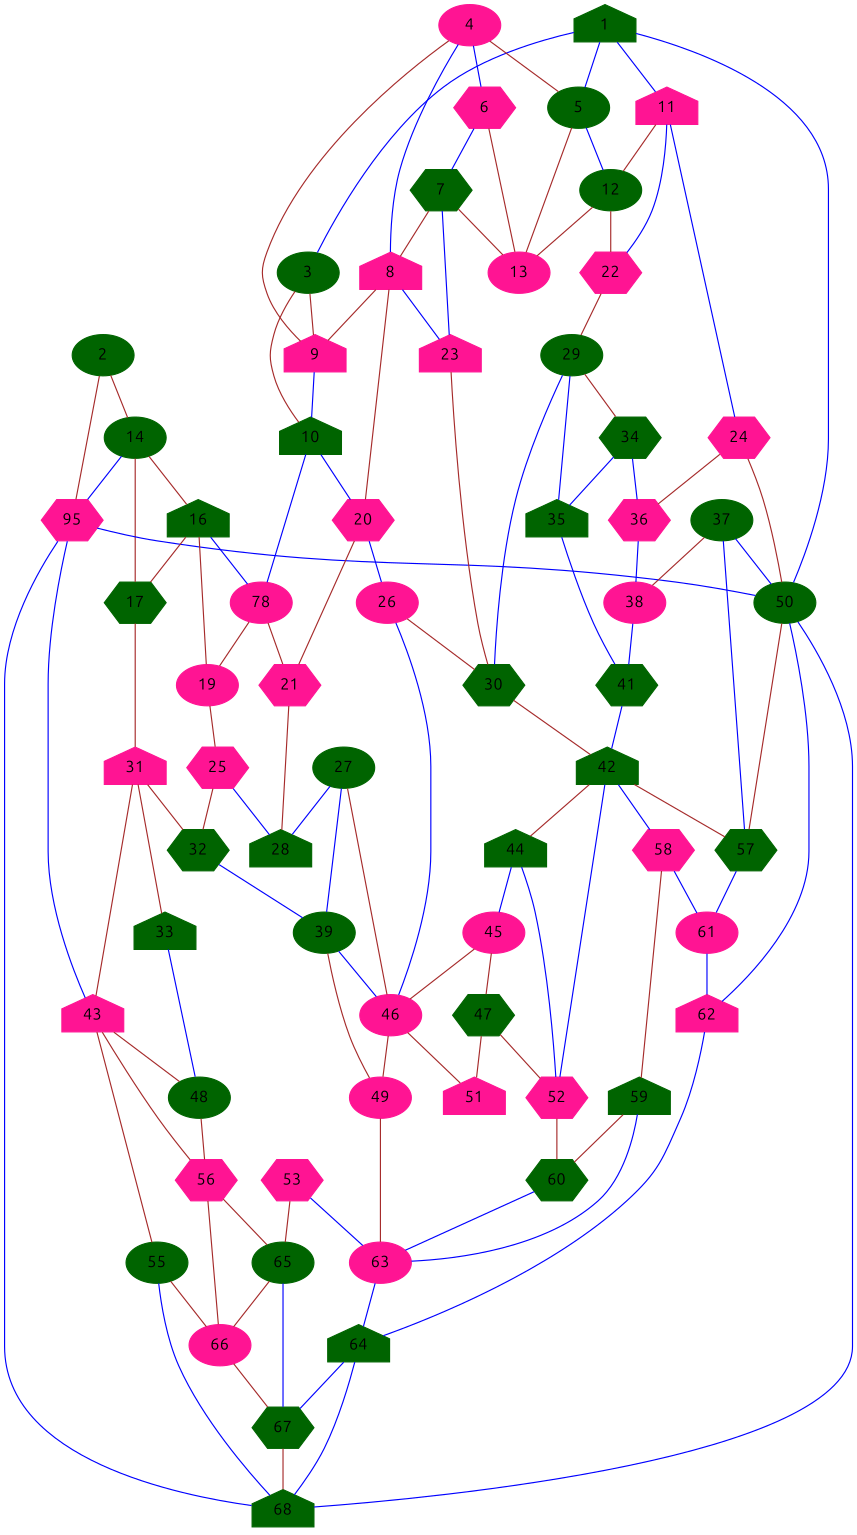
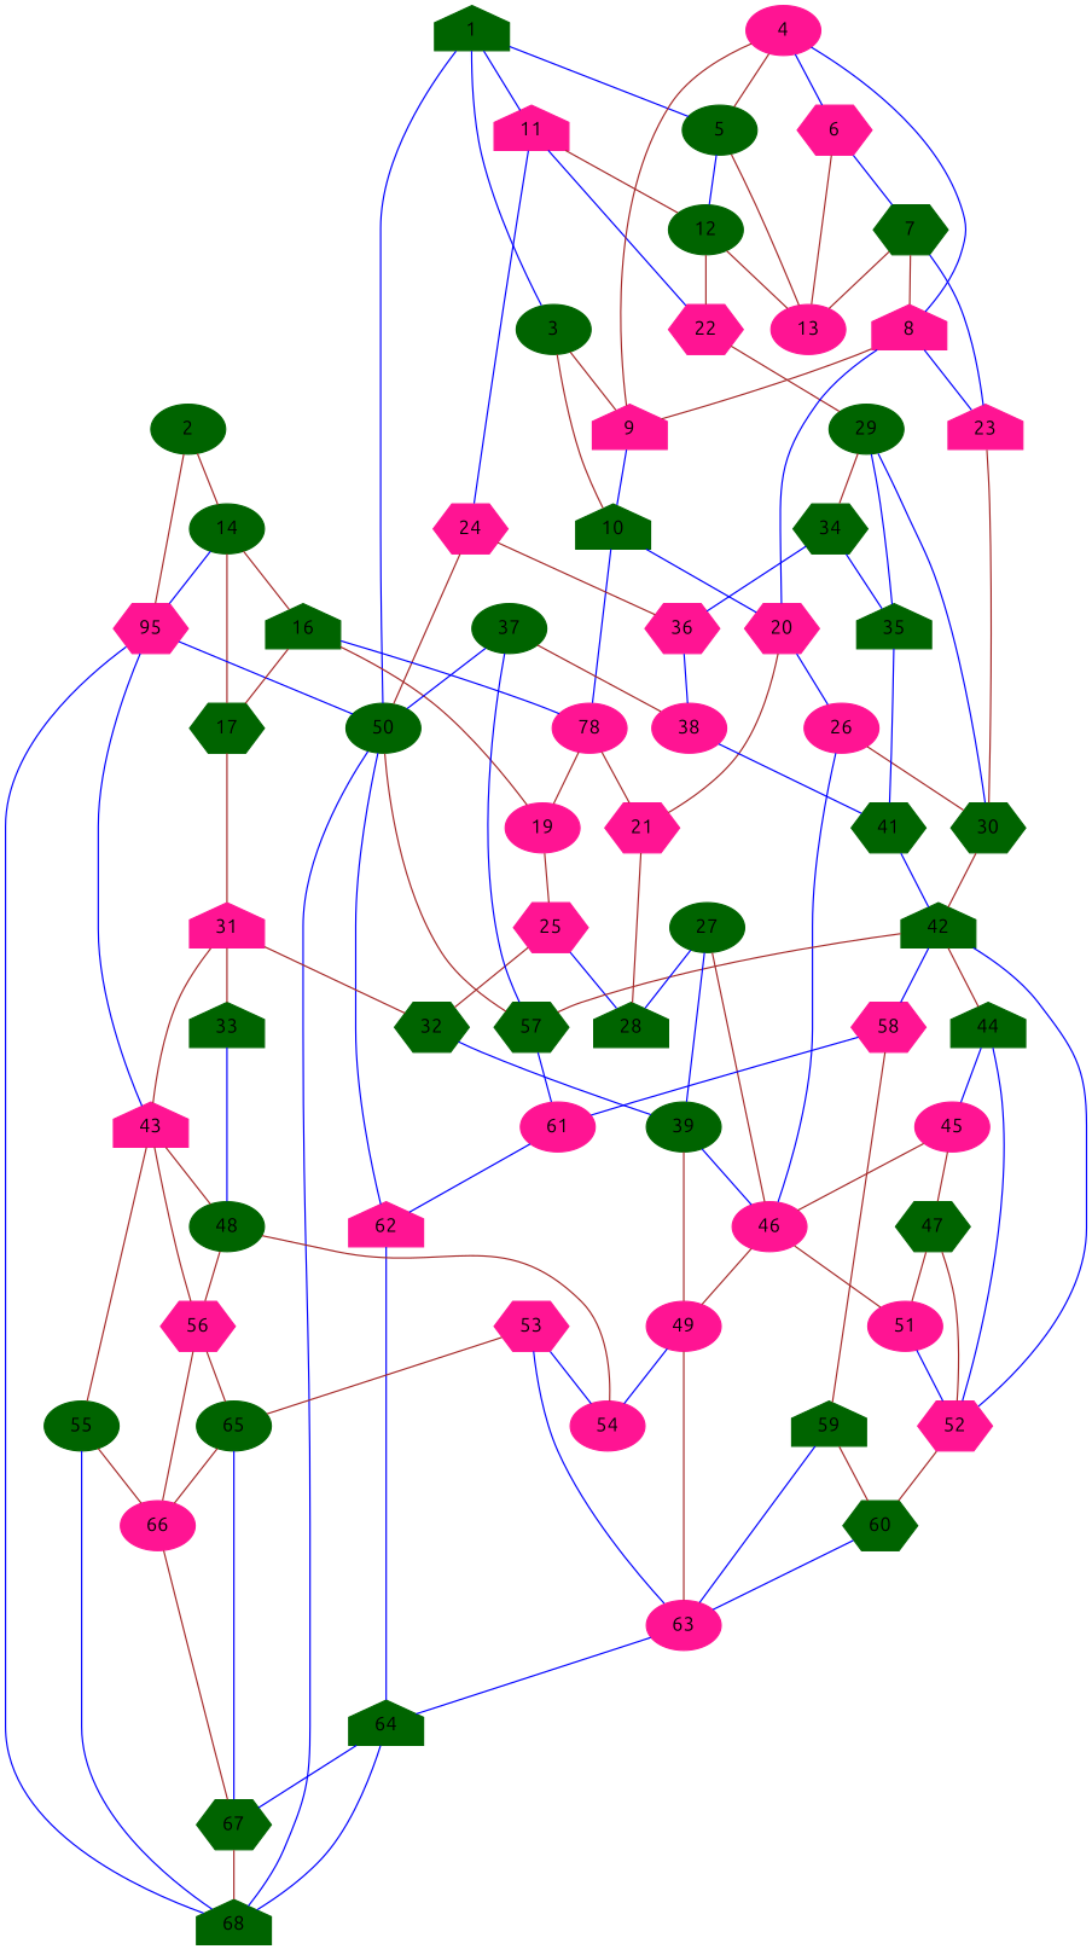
  graph {
    fontname=Ubuntu
    node [color=darkgreen fontname=Ubuntu shape=ellipse style=filled]
    edge [color=brown fontname=Ubuntu weight=1.0]
    1 [shape=house]
    3
    5
    11 [color=deeppink shape=house]
    50
    9 [color=deeppink shape=house]
    10 [shape=house]
    12
    13 [color=deeppink]
    22 [color=deeppink shape=hexagon]
    24 [color=deeppink shape=hexagon]
    68 [shape=house]
    57 [shape=hexagon]
    62 [color=deeppink shape=house]
    2
    14
    n17 [color=deeppink label=95 shape=hexagon]
    16 [shape=house]
    17 [shape=hexagon]
    43 [color=deeppink shape=house]
    20 [color=deeppink shape=hexagon]
    n22 [color=deeppink label=78]
    4 [color=deeppink]
    6 [color=deeppink shape=hexagon]
    8 [color=deeppink shape=house]
    7 [shape=hexagon]
    23 [color=deeppink shape=house]
    30 [shape=hexagon]
    21 [color=deeppink shape=hexagon]
    26 [color=deeppink]
    19 [color=deeppink]
    29
    36 [color=deeppink shape=hexagon]
    31 [color=deeppink shape=house]
    48
    55
    56 [color=deeppink shape=hexagon]
    25 [color=deeppink shape=hexagon]
    32 [shape=hexagon]
    33 [shape=house]
    28 [shape=house]
    46 [color=deeppink]
    34 [shape=hexagon]
    35 [shape=house]
    42 [shape=house]
    38 [color=deeppink]
    39
    49 [color=deeppink]
-   51 [color=deeppink shape=house]
+   51 [color=deeppink]
    27
    41 [shape=hexagon]
    44 [shape=house]
    52 [color=deeppink shape=hexagon]
    58 [color=deeppink shape=hexagon]
+   54 [color=deeppink]
    37
    61 [color=deeppink]
    63 [color=deeppink]
    45 [color=deeppink]
    60 [shape=hexagon]
    59 [shape=house]
    66 [color=deeppink]
    65
    47 [shape=hexagon]
    64 [shape=house]
    53 [color=deeppink shape=hexagon]
    67 [shape=hexagon]
    1 -- 3 [color=blue]
    1 -- 5 [color=blue]
    1 -- 11 [color=blue]
    1 -- 50 [color=blue]
    3 -- 9
    3 -- 10
    5 -- 12 [color=blue]
    5 -- 13
    11 -- 12
    11 -- 22 [color=blue]
    11 -- 24 [color=blue]
    50 -- 68 [color=blue]
    50 -- 57
    50 -- 62 [color=blue]
    9 -- 10 [color=blue]
    10 -- 20 [color=blue]
    10 -- n22 [color=blue]
    12 -- 13
    12 -- 22
    22 -- 29
    24 -- 50 [weight=2.0]
    24 -- 36
    57 -- 61 [color=blue]
    62 -- 64 [color=blue]
    2 -- 14
    2 -- n17
    14 -- n17 [color=blue]
    14 -- 16
    14 -- 17
    n17 -- 50 [color=blue]
    n17 -- 68 [color=blue]
    n17 -- 43 [color=blue]
    16 -- 17
    16 -- n22 [color=blue]
    16 -- 19
    17 -- 31
    43 -- 48
    43 -- 55
    43 -- 56
    20 -- 21
    20 -- 26 [color=blue]
    n22 -- 21
    n22 -- 19
    4 -- 5
    4 -- 9
    4 -- 6 [color=blue]
    4 -- 8 [color=blue]
    6 -- 13
    6 -- 7 [color=blue]
    8 -- 9
-   8 -- 20
+   8 -- 20 [color=blue]
    8 -- 23 [color=blue]
    7 -- 13
    7 -- 8
    7 -- 23 [color=blue]
    23 -- 30
    30 -- 42
    21 -- 28
    26 -- 30
    26 -- 46 [color=blue]
    19 -- 25
    29 -- 30 [color=blue]
    29 -- 34
    29 -- 35 [color=blue]
    36 -- 38 [color=blue]
    31 -- 43
    31 -- 32
    31 -- 33
    48 -- 56
+   48 -- 54
    55 -- 68 [color=blue]
    55 -- 66
    56 -- 66
    56 -- 65
    25 -- 32
    25 -- 28 [color=blue weight=2.0]
    32 -- 39 [color=blue]
    33 -- 48 [color=blue]
    46 -- 49
    46 -- 51
    34 -- 36 [color=blue weight=2.0]
    34 -- 35 [color=blue]
    35 -- 41 [color=blue]
    42 -- 57
    42 -- 44
    42 -- 52 [color=blue]
    42 -- 58 [color=blue]
    38 -- 41 [color=blue weight=2.0]
    39 -- 46 [color=blue]
    39 -- 49
+   49 -- 54 [color=blue weight=2.0]
    49 -- 63
+   51 -- 52 [color=blue]
    27 -- 28 [color=blue]
    27 -- 46
    27 -- 39 [color=blue]
    41 -- 42 [color=blue]
    44 -- 52 [color=blue]
    44 -- 45 [color=blue weight=2.0]
    52 -- 60 [weight=2.0]
    58 -- 61 [color=blue weight=2.0]
    58 -- 59
    37 -- 50 [color=blue]
    37 -- 57 [color=blue]
    37 -- 38
    61 -- 62 [color=blue]
    63 -- 64 [color=blue]
    45 -- 46
    45 -- 47
    60 -- 63 [color=blue]
    59 -- 63 [color=blue]
    59 -- 60
    66 -- 67
    65 -- 66
    65 -- 67 [color=blue]
    47 -- 51 [weight=2.0]
    47 -- 52
    64 -- 68 [color=blue]
    64 -- 67 [color=blue]
+   53 -- 54 [color=blue]
    53 -- 63 [color=blue]
    53 -- 65
    67 -- 68
  }
